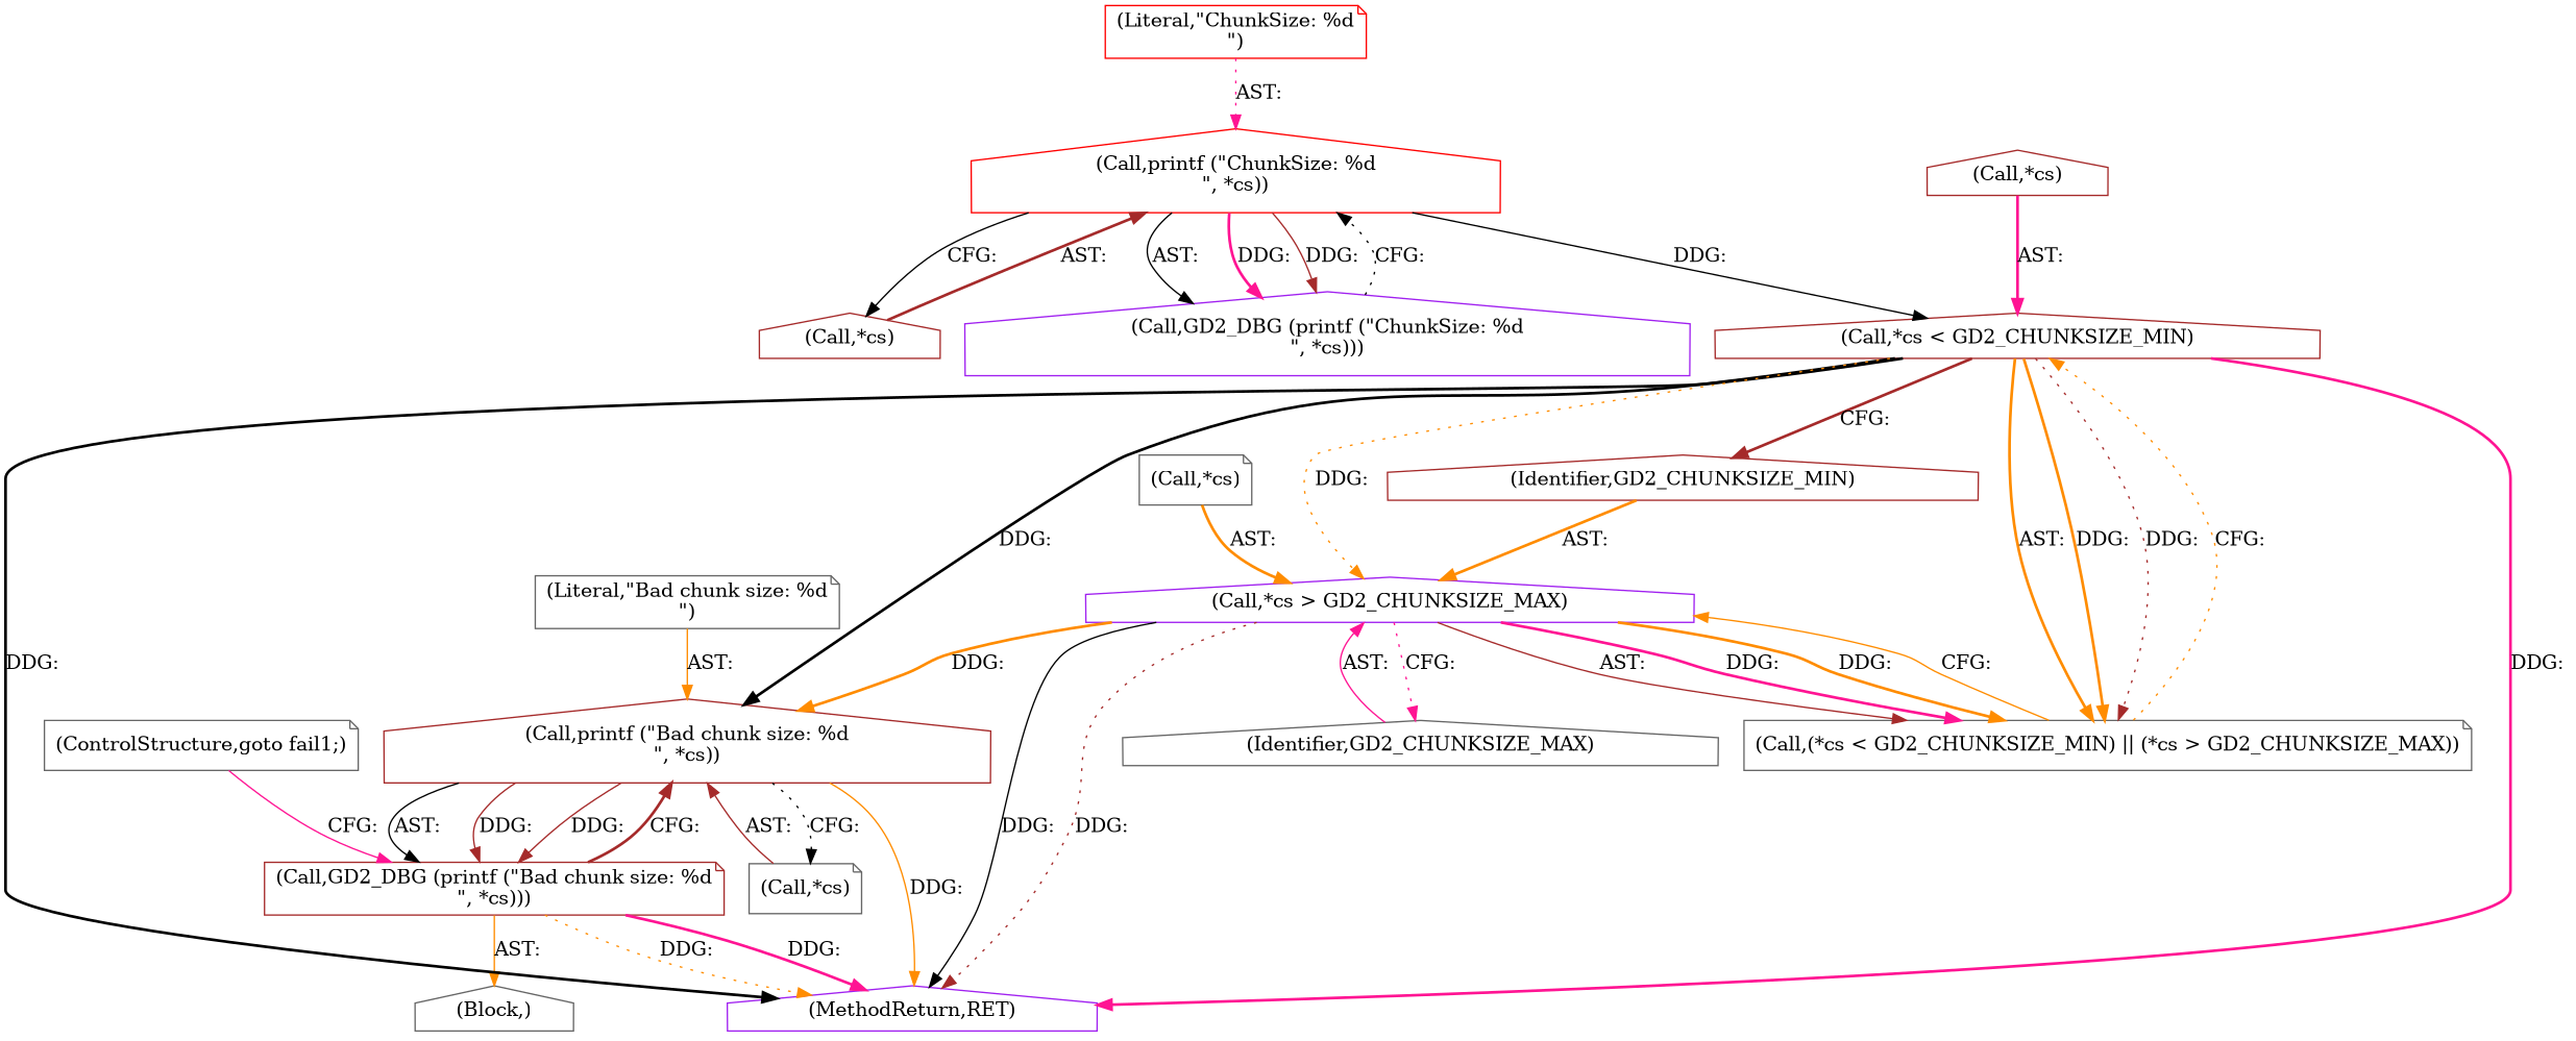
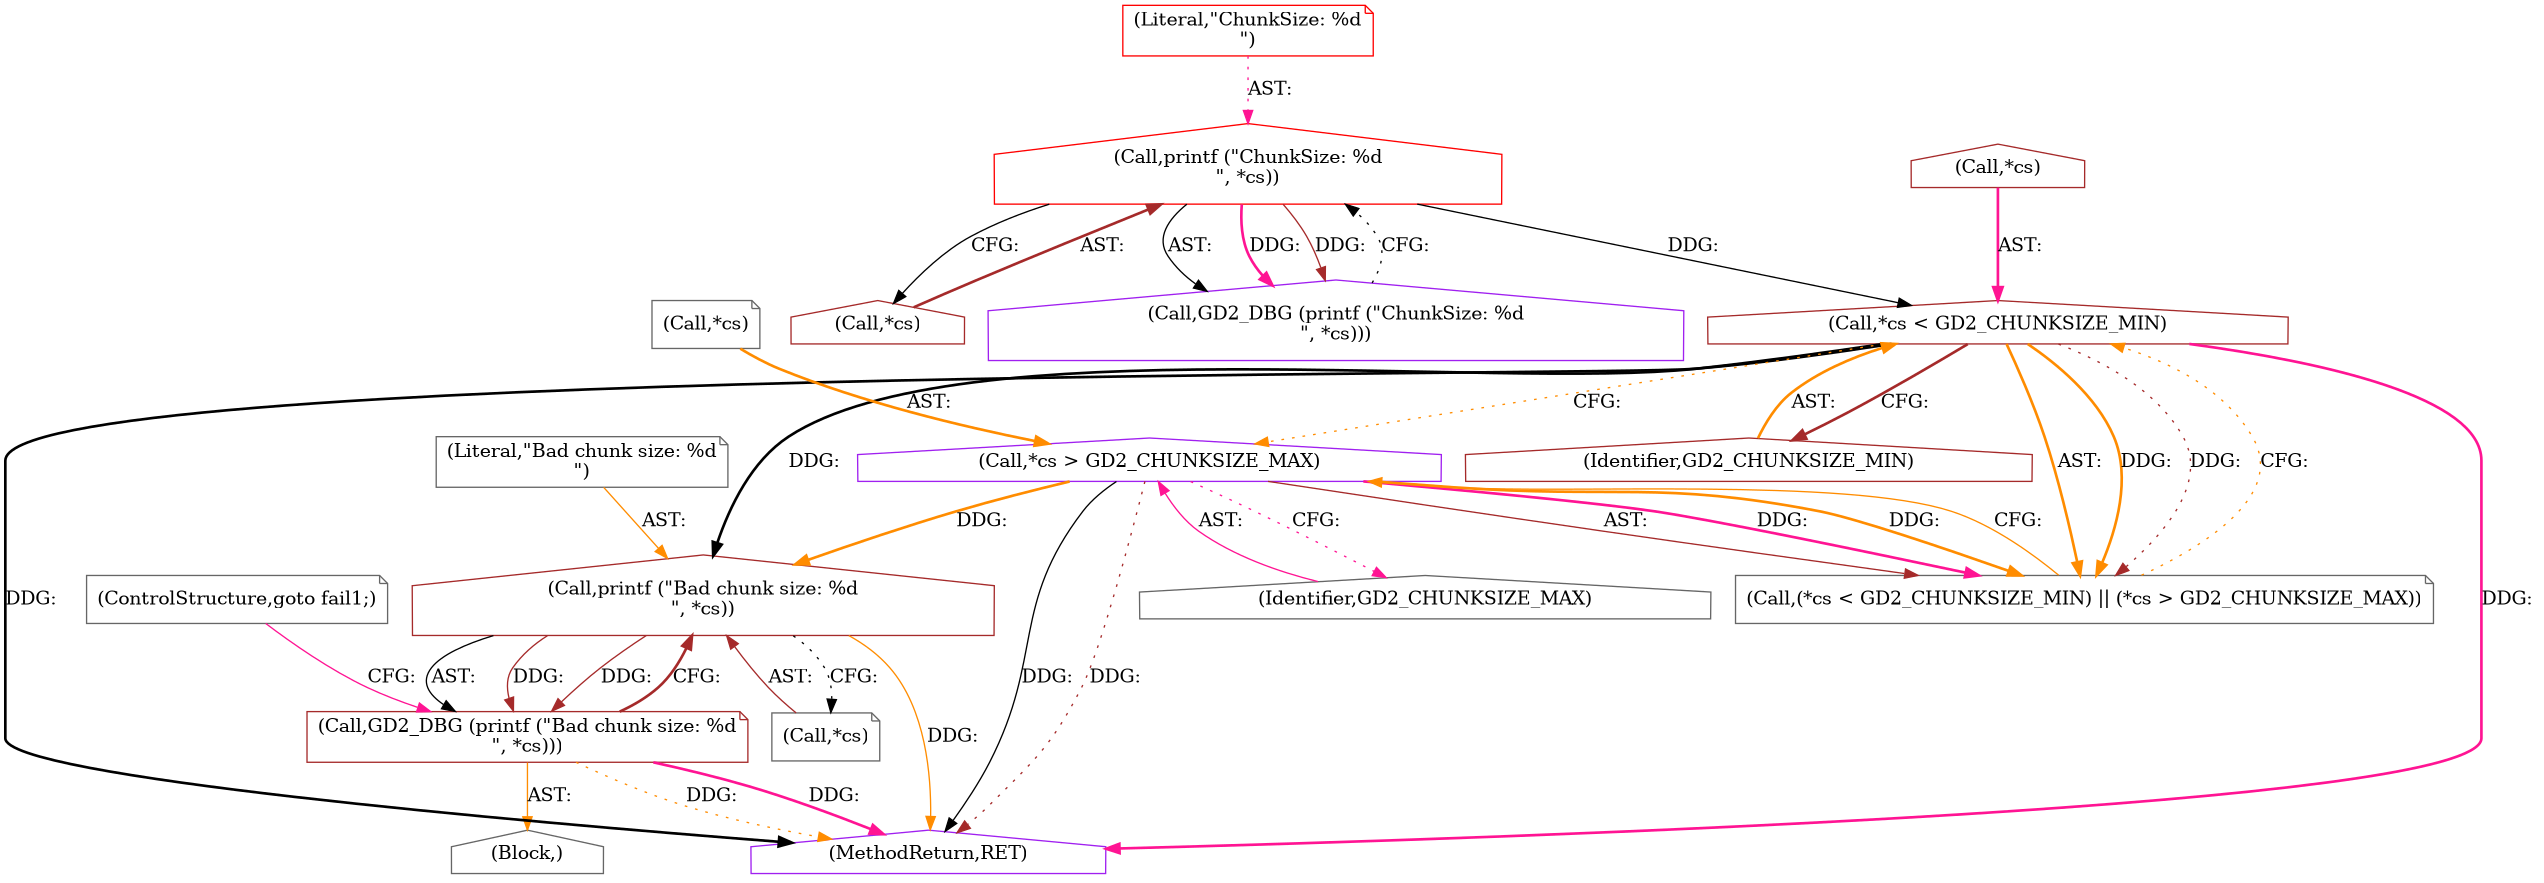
  digraph {
    node [color=gray40 shape=house]
    edge [color=darkorange style=solid]
    n1 [color=brown label="(Call,printf (\"Bad chunk size: %d\n\", *cs))"]
    n2 [color=brown label="(Call,GD2_DBG (printf (\"Bad chunk size: %d\n\", *cs)))" shape=note]
    n3 [color=purple label="(MethodReturn,RET)"]
    n4 [label="(Call,*cs)" shape=note]
    n5 [label="(Block,)"]
    n6 [color=brown label="(Call,*cs < GD2_CHUNKSIZE_MIN)"]
    n7 [color=purple label="(Call,*cs > GD2_CHUNKSIZE_MAX)"]
    n8 [color=brown label="(Identifier,GD2_CHUNKSIZE_MIN)"]
    n9 [label="(Call,(*cs < GD2_CHUNKSIZE_MIN) || (*cs > GD2_CHUNKSIZE_MAX))" shape=note]
    n10 [label="(Identifier,GD2_CHUNKSIZE_MAX)"]
    n11 [color=red label="(Call,printf (\"ChunkSize: %d\n\", *cs))"]
    n12 [color=brown label="(Call,*cs)"]
    n13 [color=purple label="(Call,GD2_DBG (printf (\"ChunkSize: %d\n\", *cs)))"]
    n14 [label="(Literal,\"Bad chunk size: %d\n\")" shape=note]
    n15 [color=brown label="(Call,*cs)"]
    n16 [label="(ControlStructure,goto fail1;)" shape=note]
    n17 [color=red label="(Literal,\"ChunkSize: %d\n\")" shape=note]
    n18 [label="(Call,*cs)" shape=note]
    n1 -> n2 [color=black label="AST: "]
    n1 -> n2 [color=brown label="DDG: "]
    n1 -> n2 [color=brown label="DDG: "]
    n1 -> n3 [label="DDG: "]
    n1 -> n4 [color=black label="CFG: " style=dotted]
    n2 -> n1 [color=brown label="CFG: " style=bold]
    n2 -> n3 [color=deeppink label="DDG: " style=bold]
    n2 -> n3 [label="DDG: " style=dotted]
    n2 -> n5 [label="AST: "]
    n4 -> n1 [color=brown label="AST: "]
    n6 -> n1 [color=black label="DDG: " style=bold]
    n6 -> n3 [color=deeppink label="DDG: " style=bold]
    n6 -> n3 [color=black label="DDG: " style=bold]
-   n6 -> n7 [label="DDG: " style=dotted]
+   n6 -> n7 [label="CFG: " style=dotted]
    n6 -> n8 [color=brown label="CFG: " style=bold]
    n6 -> n9 [label="AST: " style=bold]
    n6 -> n9 [label="DDG: " style=bold]
    n6 -> n9 [color=brown label="DDG: " style=dotted]
    n7 -> n1 [label="DDG: " style=bold]
    n7 -> n3 [color=black label="DDG: "]
    n7 -> n3 [color=brown label="DDG: " style=dotted]
    n7 -> n9 [color=brown label="AST: "]
    n7 -> n9 [color=deeppink label="DDG: " style=bold]
    n7 -> n9 [label="DDG: " style=bold]
    n7 -> n10 [color=deeppink label="CFG: " style=dotted]
-   n8 -> n7 [label="AST: " style=bold]
+   n8 -> n6 [label="AST: " style=bold]
    n9 -> n6 [label="CFG: " style=dotted]
    n9 -> n7 [label="CFG: "]
    n10 -> n7 [color=deeppink label="AST: "]
    n11 -> n6 [color=black label="DDG: "]
    n11 -> n12 [color=black label="CFG: "]
    n11 -> n13 [color=black label="AST: "]
    n11 -> n13 [color=deeppink label="DDG: " style=bold]
    n11 -> n13 [color=brown label="DDG: "]
    n12 -> n11 [color=brown label="AST: " style=bold]
    n13 -> n11 [color=black label="CFG: " style=dotted]
    n14 -> n1 [label="AST: "]
    n15 -> n6 [color=deeppink label="AST: " style=bold]
    n16 -> n2 [color=deeppink label="CFG: "]
    n17 -> n11 [color=deeppink label="AST: " style=dotted]
    n18 -> n7 [label="AST: " style=bold]
  }
